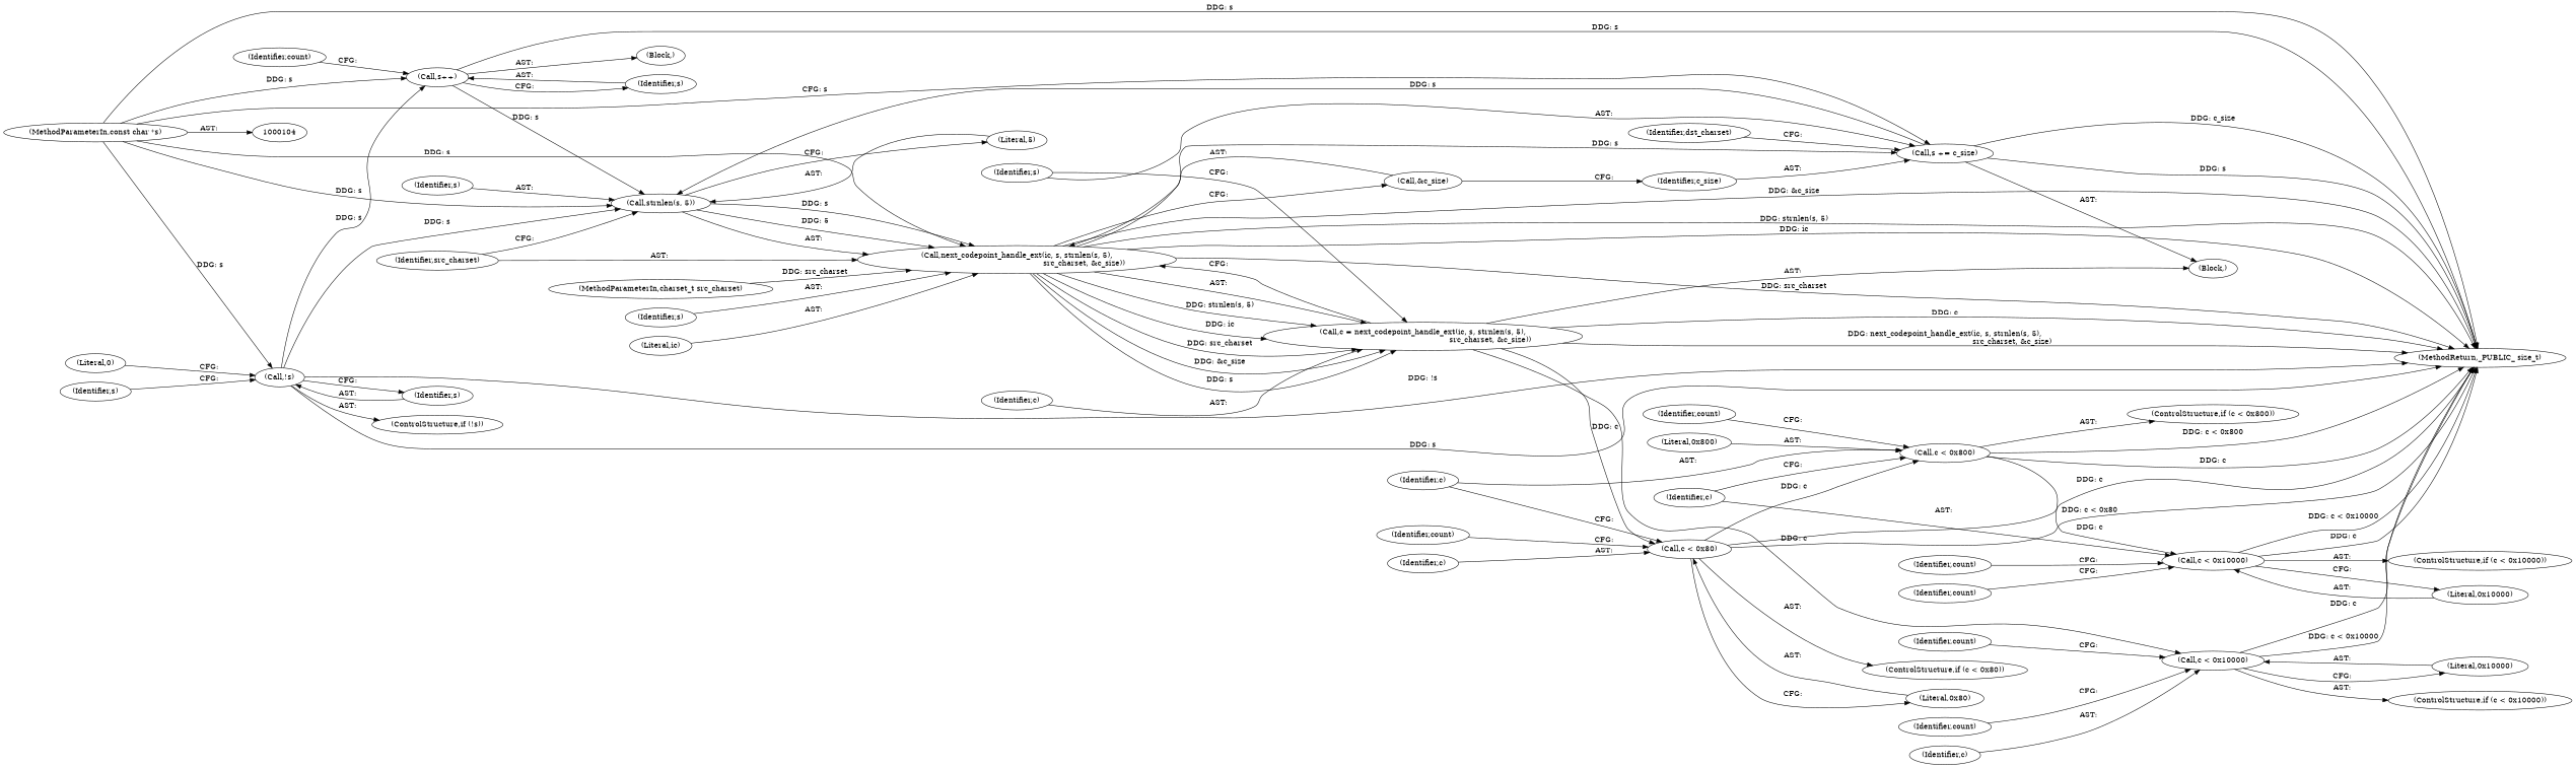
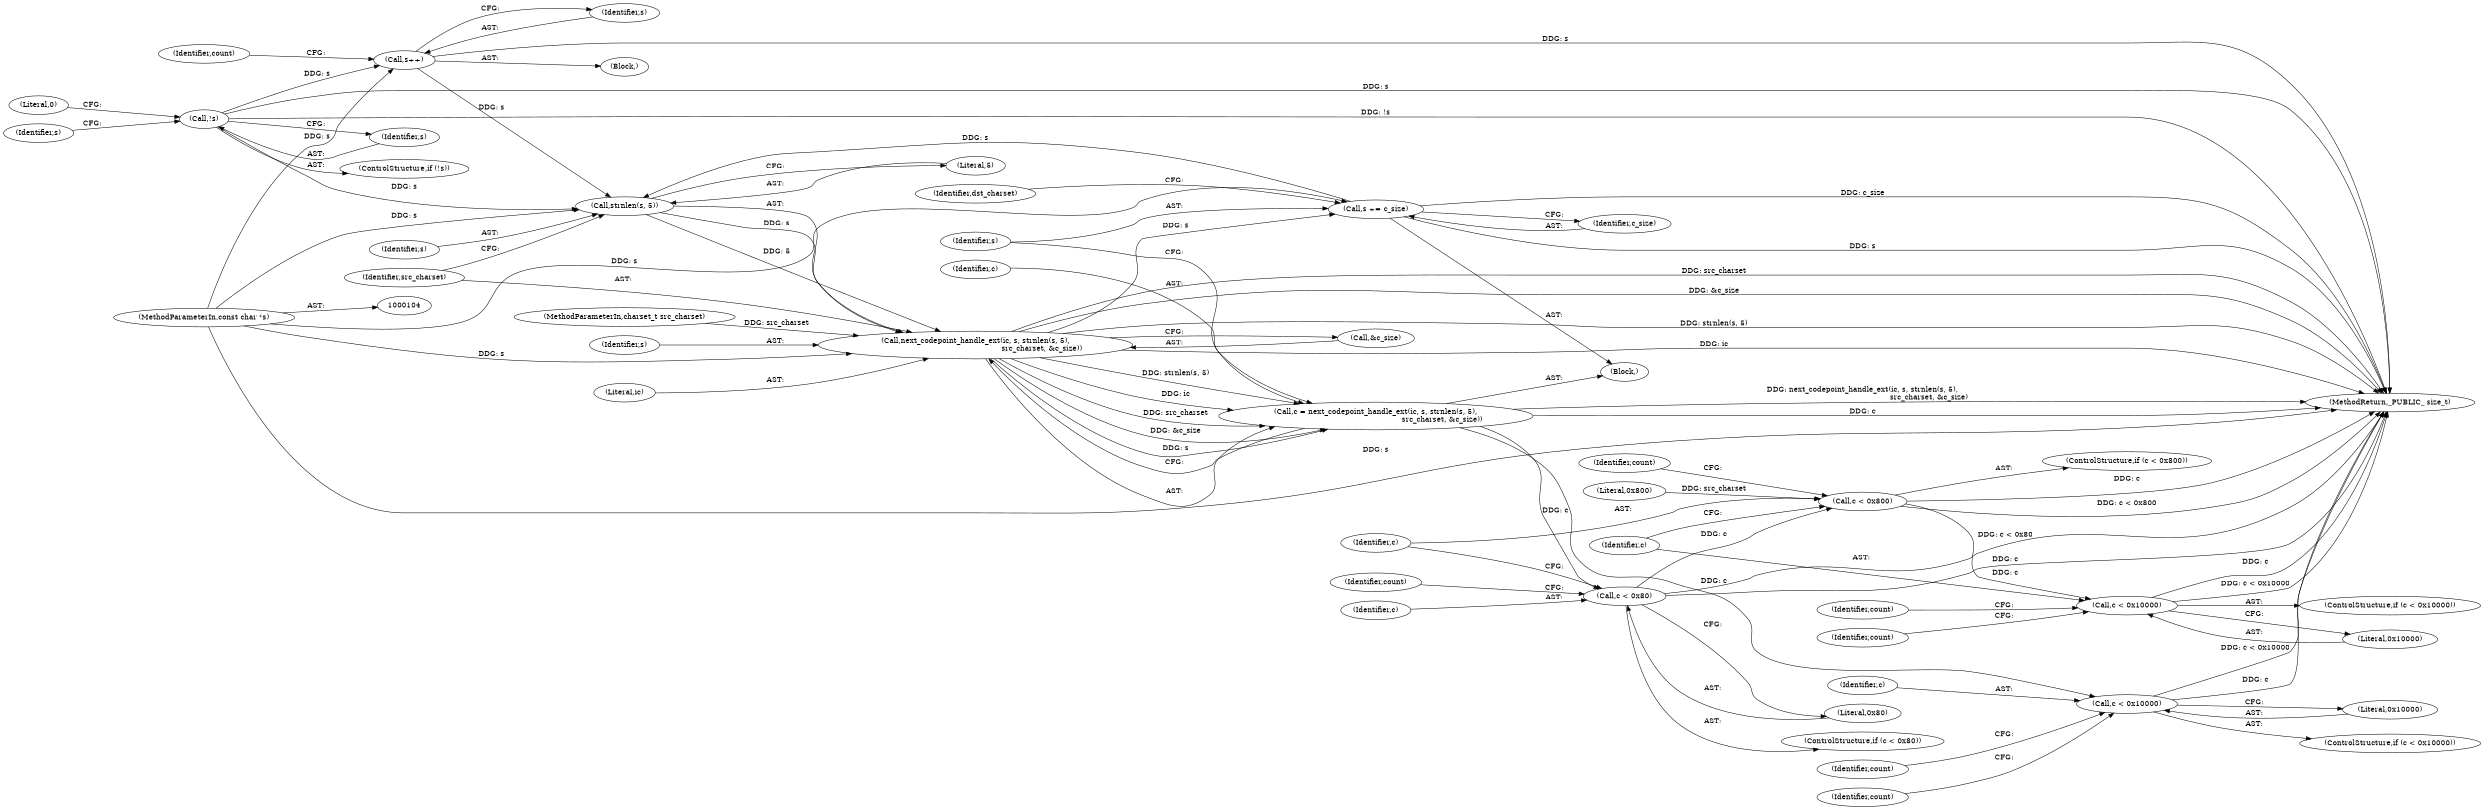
  digraph {
    rankdir=LR
    n1 [label="(Call,s++)"]
    n2 [label="(Call,strnlen(s, 5))"]
    n3 [label="(Block,)"]
    n4 [label="(MethodReturn,_PUBLIC_ size_t)"]
    n5 [label="(Identifier,s)"]
    n6 [label="(Call,next_codepoint_handle_ext(ic, s, strnlen(s, 5),\n                                                         src_charset, &c_size))"]
    n7 [label="(Literal,5)"]
    n8 [label="(Call,!s)"]
    n9 [label="(Identifier,s)"]
    n10 [label="(ControlStructure,if (!s))"]
    n11 [label="(MethodParameterIn,const char *s)"]
    n12 [label="(Call,s += c_size)"]
    1000104
    n14 [label="(Call,c = next_codepoint_handle_ext(ic, s, strnlen(s, 5),\n                                                         src_charset, &c_size))"]
    n15 [label="(Call,&c_size)"]
    n16 [label="(Block,)"]
    n17 [label="(Identifier,c_size)"]
    n18 [label="(Call,c < 0x10000)"]
    n19 [label="(Call,c < 0x80)"]
    n20 [label="(ControlStructure,if (c < 0x10000))"]
    n21 [label="(Literal,0x10000)"]
    n22 [label="(Call,c < 0x800)"]
    n23 [label="(Literal,0x80)"]
    n24 [label="(ControlStructure,if (c < 0x80))"]
    n25 [label="(Call,c < 0x10000)"]
    n26 [label="(ControlStructure,if (c < 0x800))"]
    n27 [label="(ControlStructure,if (c < 0x10000))"]
    n28 [label="(Literal,0x10000)"]
    n29 [label="(Literal,0x800)"]
    n30 [label="(Identifier,c)"]
    n31 [label="(Identifier,count)"]
    n32 [label="(Identifier,c)"]
    n33 [label="(Literal,ic)"]
    n34 [label="(Literal,0)"]
    n35 [label="(Identifier,c)"]
    n36 [label="(Identifier,src_charset)"]
    n37 [label="(Identifier,count)"]
    n38 [label="(Identifier,c)"]
    n39 [label="(Identifier,count)"]
    n40 [label="(Identifier,count)"]
    n41 [label="(Identifier,c)"]
    n42 [label="(Identifier,count)"]
    n43 [label="(Identifier,s)"]
    n44 [label="(Identifier,s)"]
    n45 [label="(Identifier,count)"]
    n46 [label="(Identifier,s)"]
    n47 [label="(Identifier,s)"]
    n48 [label="(MethodParameterIn,charset_t src_charset)"]
    n49 [label="(Identifier,count)"]
    n50 [label="(Identifier,dst_charset)"]
    n1 -> n2 [label="DDG: s"]
    n1 -> n3 [label="AST: "]
    n1 -> n4 [label="DDG: s"]
    n1 -> n5 [label="CFG: "]
    n2 -> n6 [label="AST: "]
    n2 -> n6 [label="DDG: s"]
    n2 -> n6 [label="DDG: 5"]
    n2 -> n7 [label="CFG: "]
    n5 -> n1 [label="AST: "]
    n6 -> n4 [label="DDG: &c_size"]
    n6 -> n4 [label="DDG: strnlen(s, 5)"]
    n6 -> n4 [label="DDG: ic"]
    n6 -> n4 [label="DDG: src_charset"]
    n6 -> n12 [label="DDG: s"]
    n6 -> n14 [label="AST: "]
    n6 -> n14 [label="DDG: strnlen(s, 5)"]
    n6 -> n14 [label="DDG: ic"]
    n6 -> n14 [label="DDG: src_charset"]
    n6 -> n14 [label="DDG: &c_size"]
    n6 -> n14 [label="DDG: s"]
    n6 -> n15 [label="CFG: "]
    n7 -> n2 [label="AST: "]
    n8 -> n1 [label="DDG: s"]
    n8 -> n2 [label="DDG: s"]
    n8 -> n4 [label="DDG: s"]
    n8 -> n4 [label="DDG: !s"]
    n8 -> n9 [label="CFG: "]
    n8 -> n10 [label="AST: "]
    n9 -> n8 [label="AST: "]
    n11 -> n1 [label="DDG: s"]
    n11 -> n2 [label="DDG: s"]
    n11 -> n4 [label="DDG: s"]
    n11 -> n6 [label="DDG: s"]
-   n11 -> n8 [label="DDG: s"]
-   n11 -> n12 [label="CFG: s"]
+   n11 -> n12 [label="DDG: s"]
    n11 -> 1000104 [label="AST: "]
    n12 -> n2 [label="DDG: s"]
    n12 -> n4 [label="DDG: s"]
    n12 -> n4 [label="DDG: c_size"]
    n12 -> n16 [label="AST: "]
-   n15 -> n17 [label="CFG: "]
+   n12 -> n17 [label="CFG: "]
    n14 -> n4 [label="DDG: c"]
    n14 -> n4 [label="DDG: next_codepoint_handle_ext(ic, s, strnlen(s, 5),\n                                                         src_charset, &c_size)"]
    n14 -> n6 [label="CFG: "]
    n14 -> n16 [label="AST: "]
    n14 -> n18 [label="DDG: c"]
    n14 -> n19 [label="DDG: c"]
    n15 -> n6 [label="AST: "]
    n17 -> n12 [label="AST: "]
    n18 -> n4 [label="DDG: c"]
    n18 -> n4 [label="DDG: c < 0x10000"]
    n18 -> n20 [label="AST: "]
    n18 -> n21 [label="CFG: "]
    n19 -> n4 [label="DDG: c"]
    n19 -> n4 [label="DDG: c < 0x80"]
    n19 -> n22 [label="DDG: c"]
    n19 -> n23 [label="CFG: "]
    n19 -> n24 [label="AST: "]
    n21 -> n18 [label="AST: "]
    n22 -> n4 [label="DDG: c"]
    n22 -> n4 [label="DDG: c < 0x800"]
    n22 -> n25 [label="DDG: c"]
    n22 -> n26 [label="AST: "]
    n23 -> n19 [label="AST: "]
    n25 -> n4 [label="DDG: c"]
    n25 -> n4 [label="DDG: c < 0x10000"]
    n25 -> n27 [label="AST: "]
    n25 -> n28 [label="CFG: "]
    n28 -> n25 [label="AST: "]
-   n29 -> n22 [label="AST: "]
+   n29 -> n22 [label="DDG: src_charset"]
    n30 -> n19 [label="AST: "]
    n31 -> n18 [label="CFG: "]
    n32 -> n19 [label="CFG: "]
    n32 -> n22 [label="AST: "]
    n33 -> n6 [label="AST: "]
    n34 -> n8 [label="CFG: "]
    n35 -> n22 [label="CFG: "]
    n35 -> n25 [label="AST: "]
    n36 -> n2 [label="CFG: "]
    n36 -> n6 [label="AST: "]
    n37 -> n18 [label="CFG: "]
    n38 -> n14 [label="AST: "]
    n39 -> n25 [label="CFG: "]
    n40 -> n25 [label="CFG: "]
    n41 -> n18 [label="AST: "]
    n42 -> n1 [label="CFG: "]
    n43 -> n6 [label="AST: "]
    n44 -> n2 [label="AST: "]
    n45 -> n19 [label="CFG: "]
    n46 -> n12 [label="AST: "]
    n46 -> n14 [label="CFG: "]
    n47 -> n8 [label="CFG: "]
    n48 -> n6 [label="DDG: src_charset"]
    n49 -> n22 [label="CFG: "]
    n50 -> n12 [label="CFG: "]
  }
